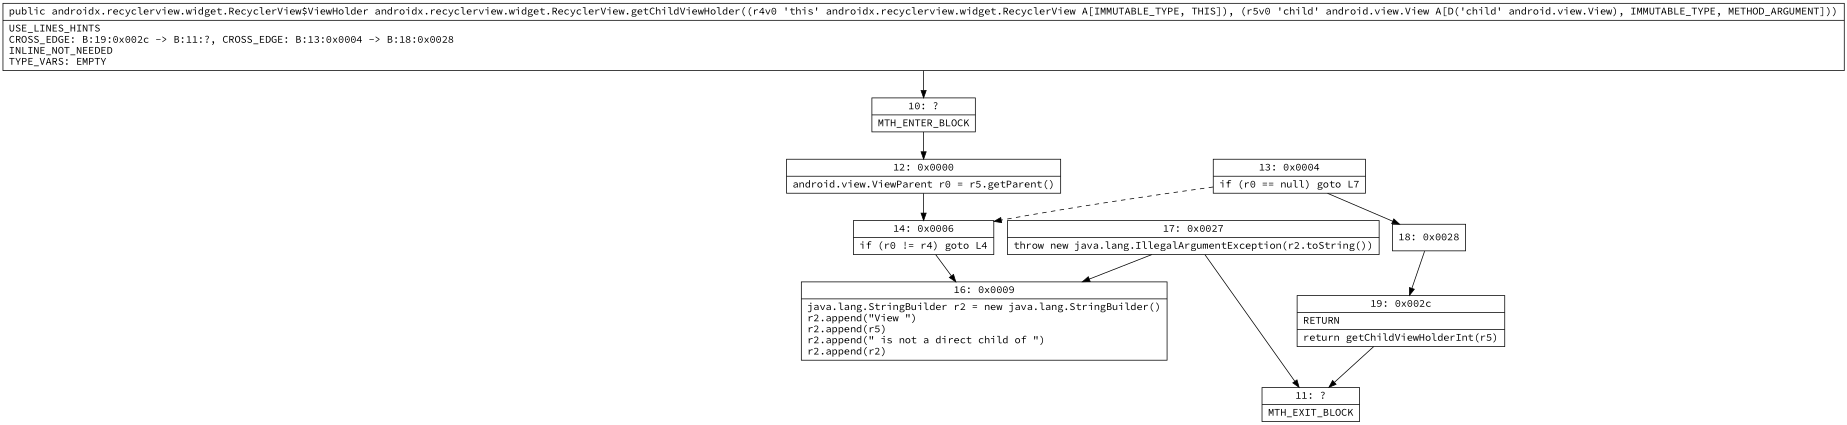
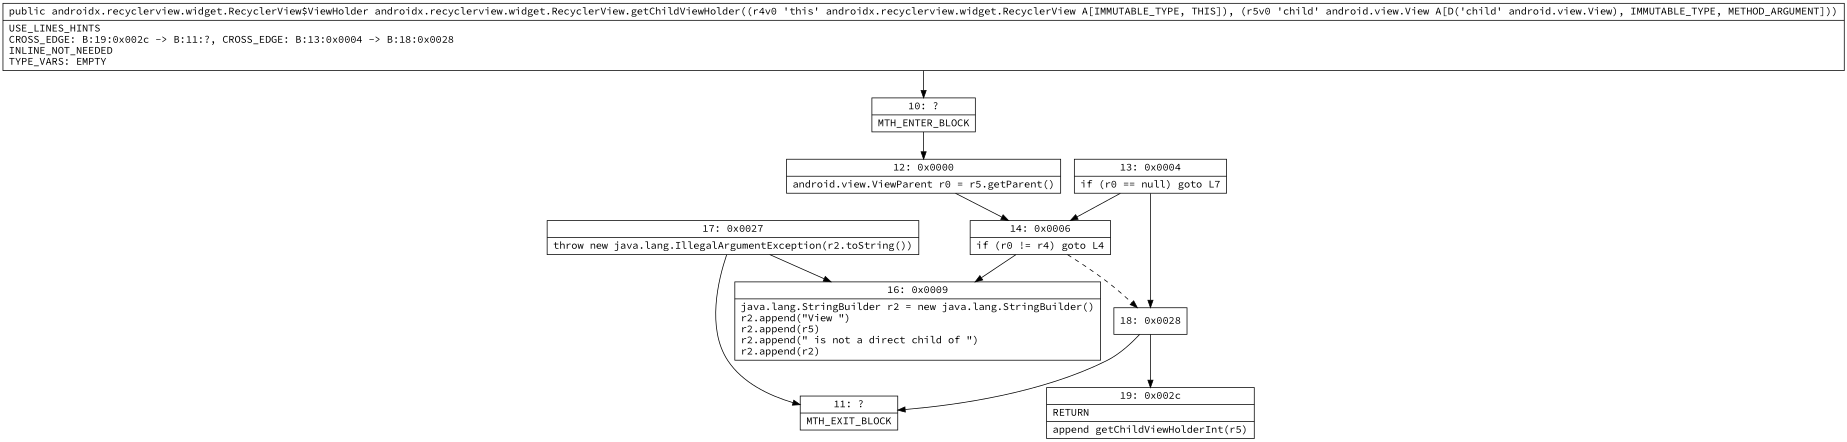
  digraph {
    fontname="Source Code Pro"
    node [fontname="Source Code Pro" shape=record]
    edge [fontname="Source Code Pro"]
    n1 [label="{10\:\ ?|MTH_ENTER_BLOCK\l}"]
    n2 [label="{12\:\ 0x0000|android.view.ViewParent r0 = r5.getParent()\l}"]
    n3 [label="{14\:\ 0x0006|if (r0 != r4) goto L4\l}"]
    n4 [label="{13\:\ 0x0004|if (r0 == null) goto L7\l}"]
    n5 [label="{18\:\ 0x0028}"]
    n6 [label="{16\:\ 0x0009|java.lang.StringBuilder r2 = new java.lang.StringBuilder()\lr2.append(\"View \")\lr2.append(r5)\lr2.append(\" is not a direct child of \")\lr2.append(r2)\l}"]
-   n7 [label="{19\:\ 0x002c|RETURN\l|return getChildViewHolderInt(r5)\l}"]
+   n7 [label="{19\:\ 0x002c|RETURN\l|append getChildViewHolderInt(r5)\l}"]
    n8 [label="{17\:\ 0x0027|throw new java.lang.IllegalArgumentException(r2.toString())\l}"]
    n9 [label="{11\:\ ?|MTH_EXIT_BLOCK\l}"]
    n10 [label="{public androidx.recyclerview.widget.RecyclerView$ViewHolder androidx.recyclerview.widget.RecyclerView.getChildViewHolder((r4v0 'this' androidx.recyclerview.widget.RecyclerView A[IMMUTABLE_TYPE, THIS]), (r5v0 'child' android.view.View A[D('child' android.view.View), IMMUTABLE_TYPE, METHOD_ARGUMENT]))  | USE_LINES_HINTS\lCROSS_EDGE: B:19:0x002c \-\> B:11:?, CROSS_EDGE: B:13:0x0004 \-\> B:18:0x0028\lINLINE_NOT_NEEDED\lTYPE_VARS: EMPTY\l}"]
    n1 -> n2
    n2 -> n3
+   n3 -> n5 [style=dashed]
    n3 -> n6
-   n4 -> n3 [style=dashed]
+   n4 -> n3 [style=solid]
    n4 -> n5
    n5 -> n7
-   n7 -> n9
+   n5 -> n9
    n8 -> n6
    n8 -> n9
    n10 -> n1
  }
